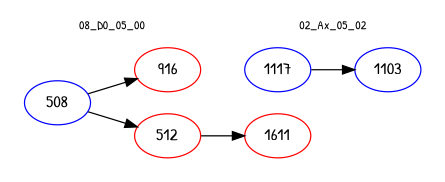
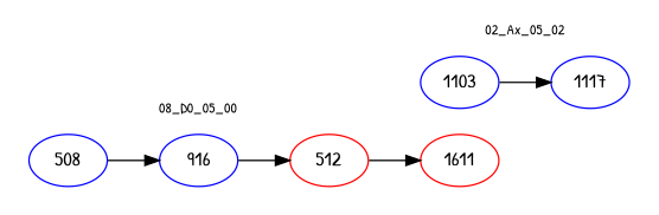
  digraph {
    fontname="Patrick Hand"
    rankdir=LR
    node [color=blue fontname="Patrick Hand"]
    edge [color=black fontname="Patrick Hand"]
    n1 [label=1103]
    n2 [label=1117]
    n3 [color=red label=1611]
    n4 [label=508]
    n5 [color=red label=512]
-   n6 [color=red label=916]
+   n6 [label=916]
    subgraph cluster_1 {
      color=white
      fontsize=10
      label="02_Ax_05_02"
      n1
      n2
      n3
    }
    subgraph cluster_2 {
      color=white
      fontsize=10
      label="08_D0_05_00"
      n4
      n5
      n6
    }
-   n2 -> n1
-   n4 -> n5
+   n1 -> n2
+   n6 -> n5
    n4 -> n6
    n5 -> n3
  }
